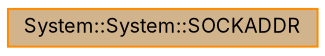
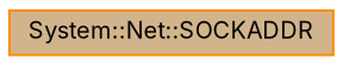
  digraph {
    rankdir=LR
    fontname=Inter
-   n1 [color=darkorange fillcolor=tan fontname=Inter fontsize=10 height=0.2 label="System::System::SOCKADDR" shape=record style=filled width=0.4]
+   n1 [color=darkorange fillcolor=tan fontname=Inter fontsize=10 height=0.2 label="System::Net::SOCKADDR" shape=record style=filled width=0.4]
  }
